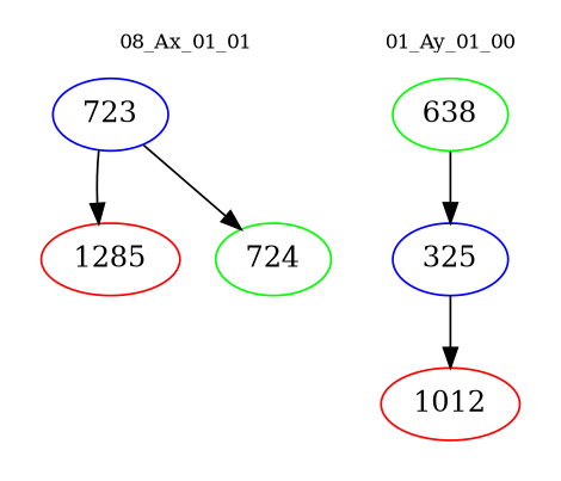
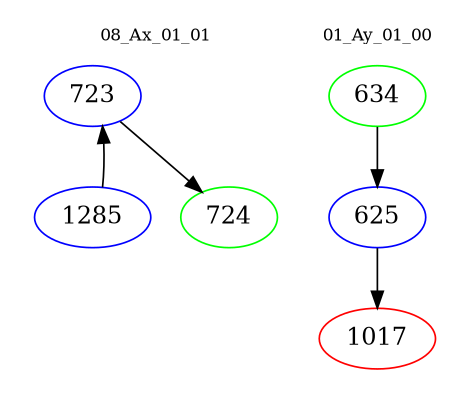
  digraph {
    node [color=blue]
    edge [color=black]
    n1 [label=723]
-   n2 [color=red label=1285]
+   n2 [label=1285]
    n3 [color=green label=724]
-   n4 [label=325]
-   n5 [color=green label=638]
-   n6 [color=red label=1012]
+   n4 [label=625]
+   n5 [color=green label=634]
+   n6 [color=red label=1017]
    subgraph cluster_1 {
      color=white
      fontsize=10
      label="08_Ax_01_01"
      n1
      n2
      n3
    }
    subgraph cluster_2 {
      color=white
      fontsize=10
      label="01_Ay_01_00"
      n4
      n5
      n6
    }
-   n1 -> n2
+   n2 -> n1
    n1 -> n3
    n4 -> n6
    n5 -> n4
  }
